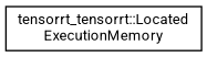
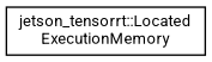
  digraph {
    rankdir=TB
    fontname=Roboto
-   n1 [color=black fillcolor=white fontname=Roboto fontsize=10 height=0.2 label="tensorrt_tensorrt::Located\lExecutionMemory" shape=record style=filled width=0.4]
+   n1 [color=black fillcolor=white fontname=Roboto fontsize=10 height=0.2 label="jetson_tensorrt::Located\lExecutionMemory" shape=record style=filled width=0.4]
  }
